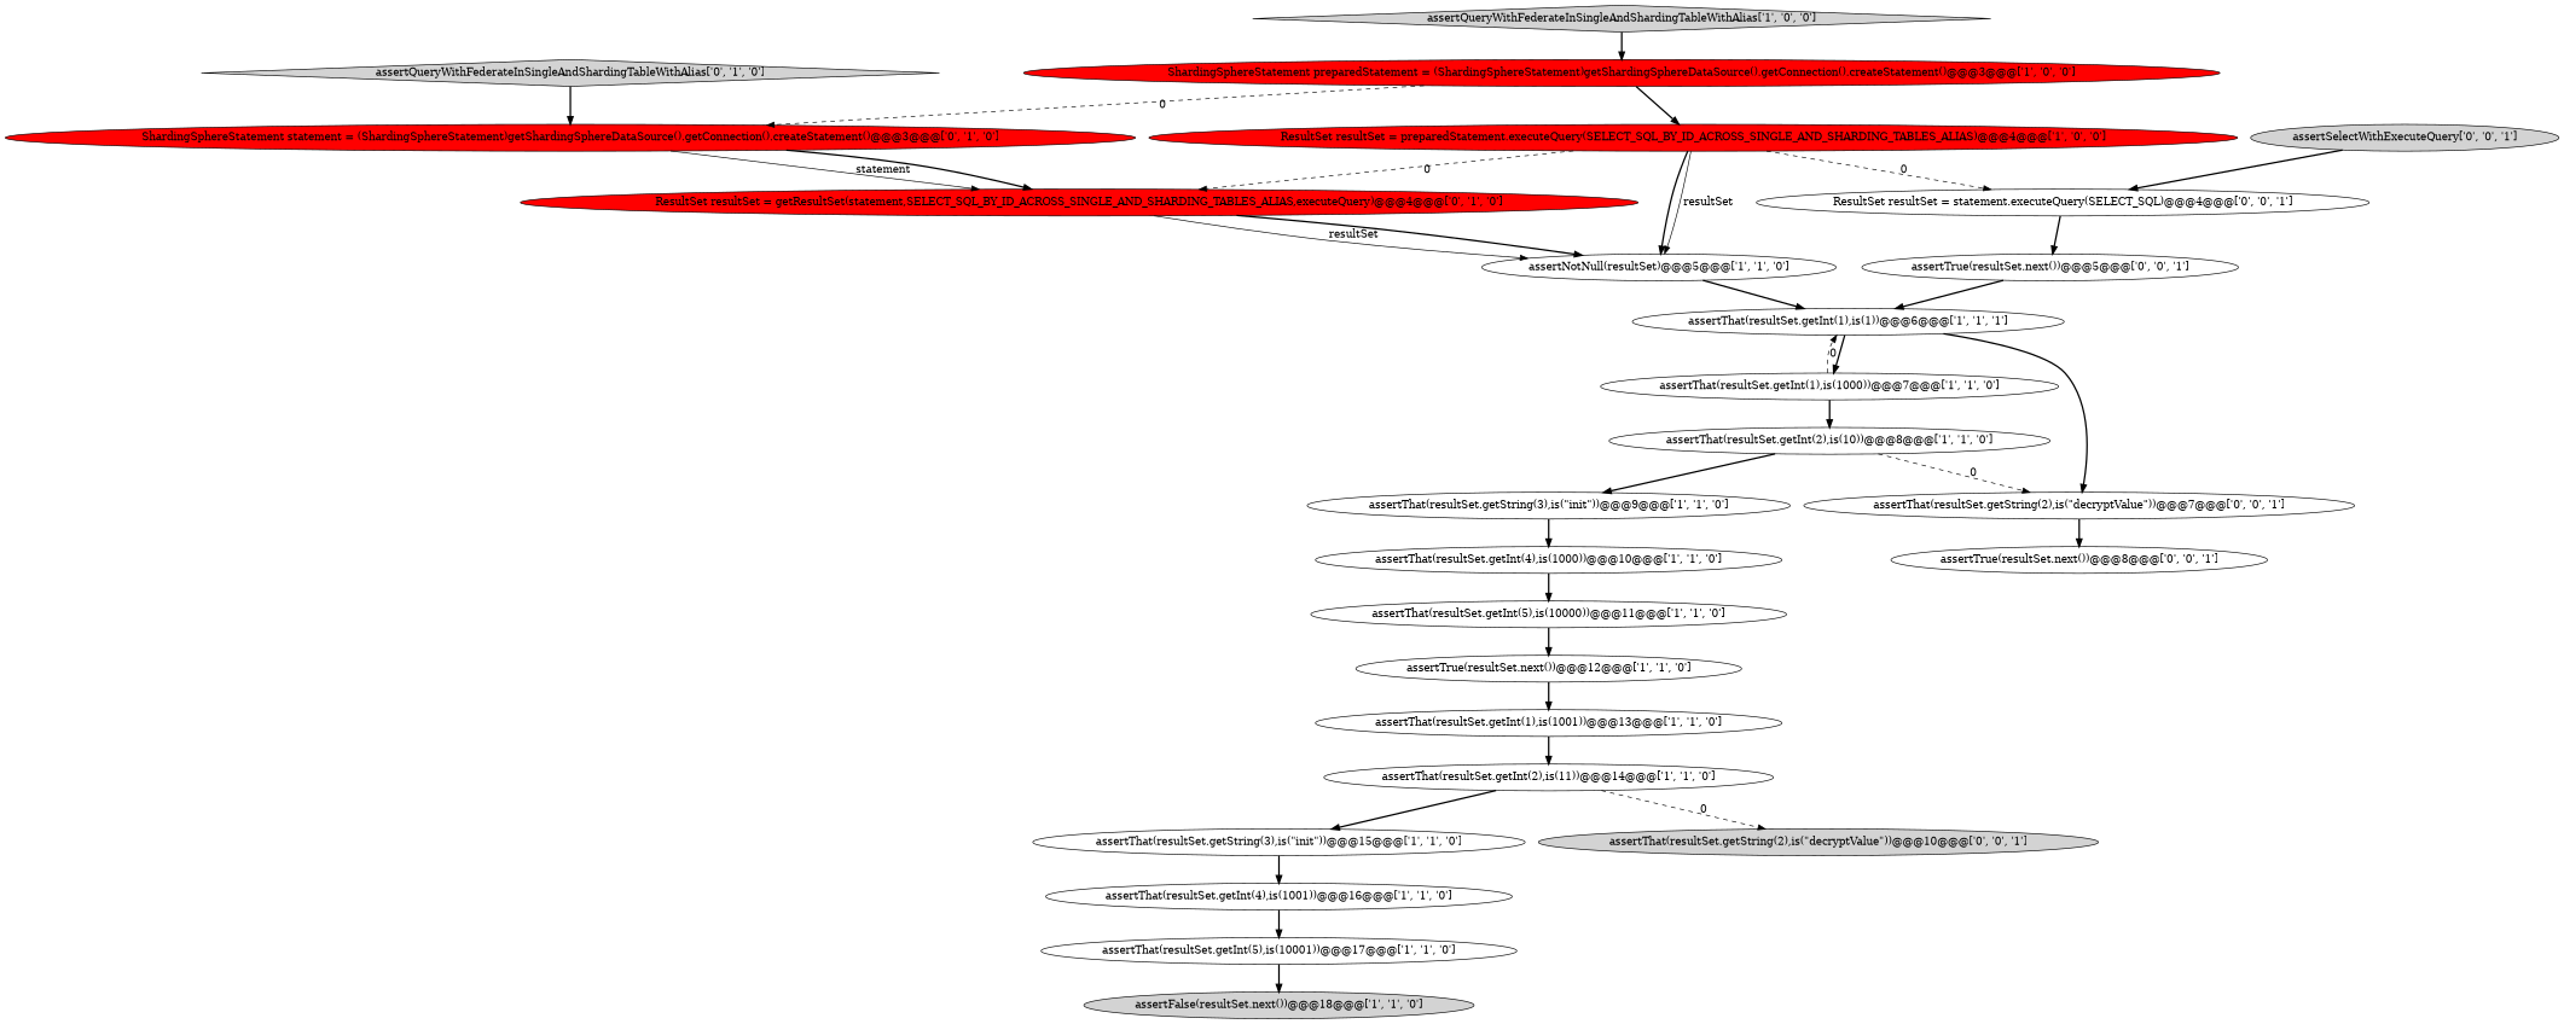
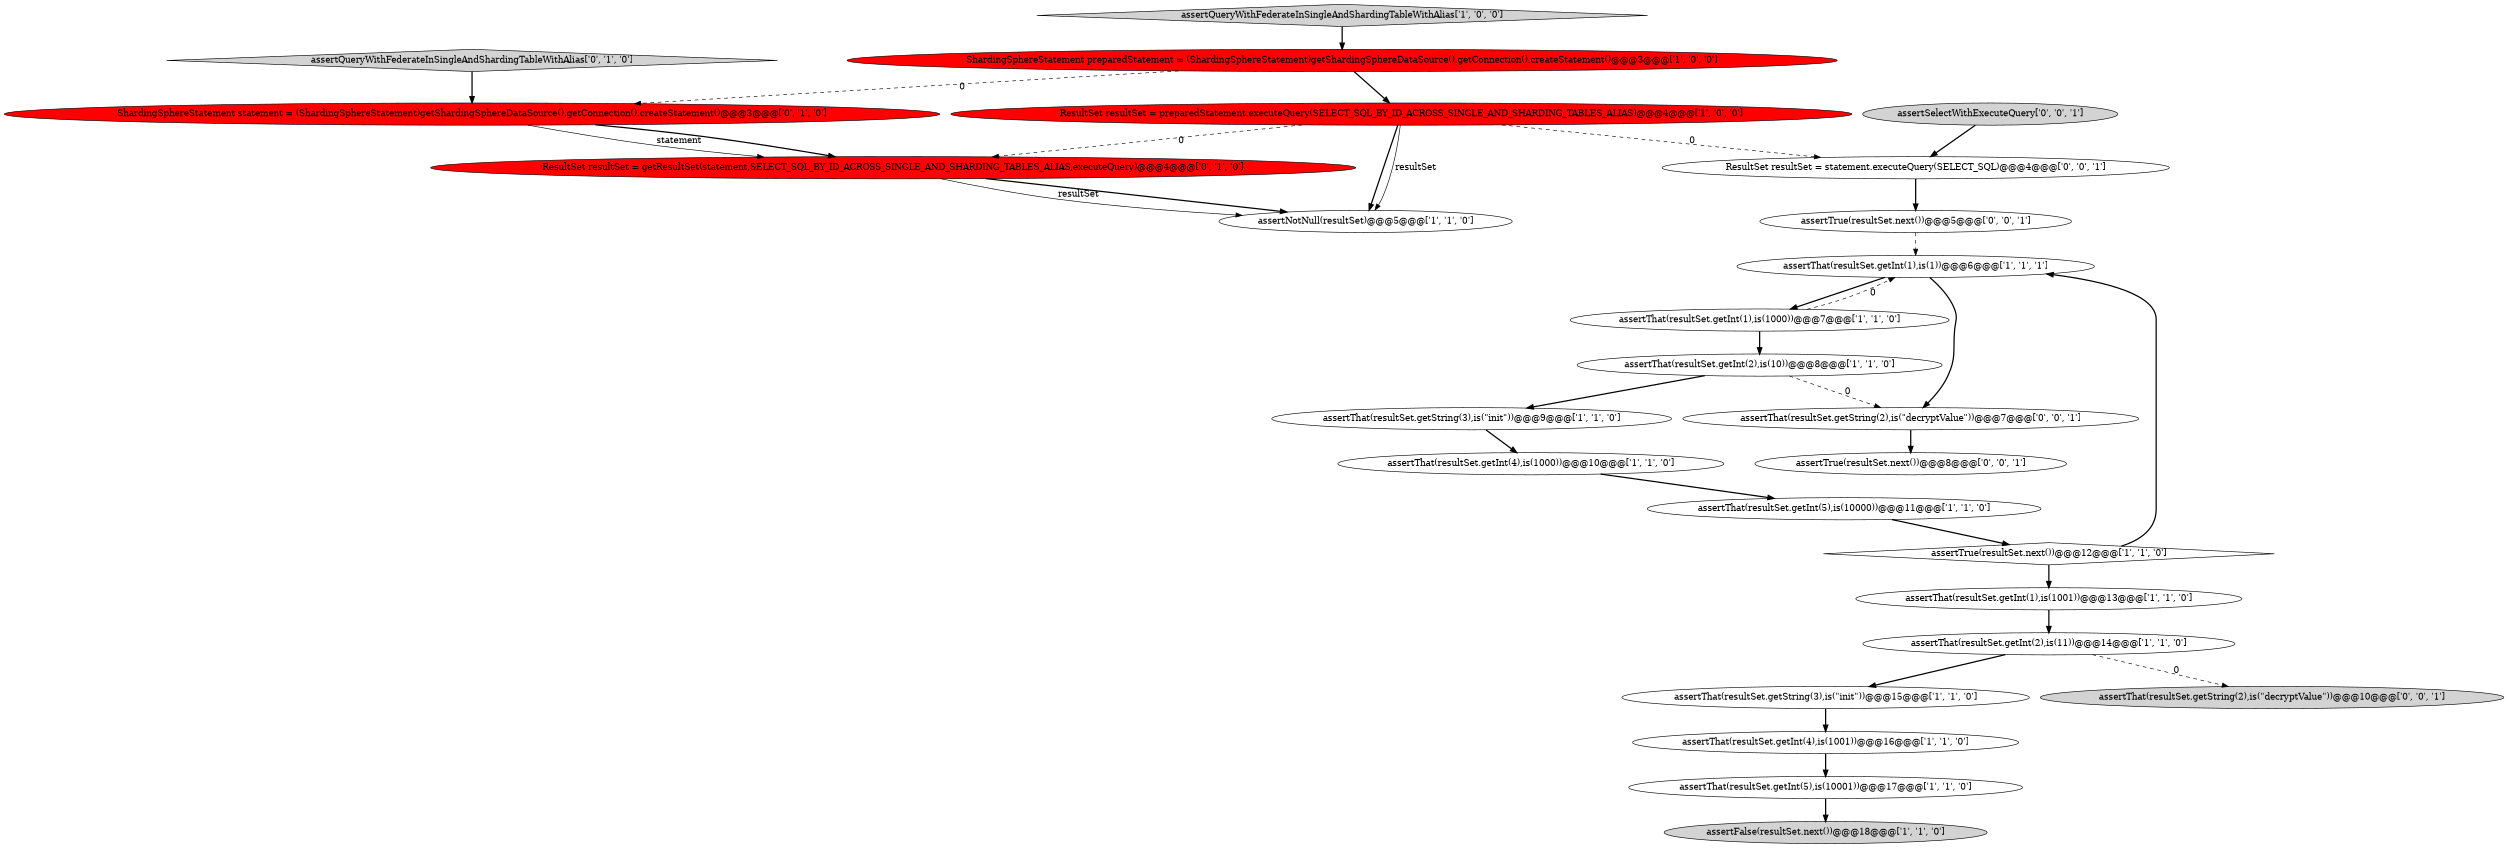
  digraph {
    node [fillcolor=white shape=ellipse style=filled]
    edge [style=bold]
    n1 [label="ResultSet resultSet = statement.executeQuery(SELECT_SQL)@@@4@@@['0', '0', '1']"]
    n2 [label="assertTrue(resultSet.next())@@@5@@@['0', '0', '1']"]
    n3 [label="assertThat(resultSet.getInt(1),is(1))@@@6@@@['1', '1', '1']"]
-   n4 [label="assertTrue(resultSet.next())@@@12@@@['1', '1', '0']"]
+   n4 [label="assertTrue(resultSet.next())@@@12@@@['1', '1', '0']" shape=diamond]
    n5 [label="assertThat(resultSet.getInt(1),is(1001))@@@13@@@['1', '1', '0']"]
    n6 [label="assertThat(resultSet.getInt(2),is(11))@@@14@@@['1', '1', '0']"]
    n7 [fillcolor=red label="ResultSet resultSet = preparedStatement.executeQuery(SELECT_SQL_BY_ID_ACROSS_SINGLE_AND_SHARDING_TABLES_ALIAS)@@@4@@@['1', '0', '0']"]
    n8 [fillcolor=red label="ResultSet resultSet = getResultSet(statement,SELECT_SQL_BY_ID_ACROSS_SINGLE_AND_SHARDING_TABLES_ALIAS,executeQuery)@@@4@@@['0', '1', '0']"]
    n9 [label="assertNotNull(resultSet)@@@5@@@['1', '1', '0']"]
    n10 [fillcolor=lightgray label="assertQueryWithFederateInSingleAndShardingTableWithAlias['1', '0', '0']" shape=diamond]
    n11 [fillcolor=red label="ShardingSphereStatement preparedStatement = (ShardingSphereStatement)getShardingSphereDataSource().getConnection().createStatement()@@@3@@@['1', '0', '0']"]
    n12 [fillcolor=red label="ShardingSphereStatement statement = (ShardingSphereStatement)getShardingSphereDataSource().getConnection().createStatement()@@@3@@@['0', '1', '0']"]
    n13 [label="assertThat(resultSet.getInt(1),is(1000))@@@7@@@['1', '1', '0']"]
    n14 [label="assertThat(resultSet.getString(2),is(\"decryptValue\"))@@@7@@@['0', '0', '1']"]
    n15 [label="assertThat(resultSet.getInt(2),is(10))@@@8@@@['1', '1', '0']"]
    n16 [label="assertThat(resultSet.getString(3),is(\"init\"))@@@9@@@['1', '1', '0']"]
    n17 [fillcolor=lightgray label="assertSelectWithExecuteQuery['0', '0', '1']"]
    n18 [label="assertThat(resultSet.getString(3),is(\"init\"))@@@15@@@['1', '1', '0']"]
    n19 [fillcolor=lightgray label="assertThat(resultSet.getString(2),is(\"decryptValue\"))@@@10@@@['0', '0', '1']"]
    n20 [label="assertThat(resultSet.getInt(4),is(1001))@@@16@@@['1', '1', '0']"]
    n21 [label="assertThat(resultSet.getInt(5),is(10001))@@@17@@@['1', '1', '0']"]
    n22 [fillcolor=lightgray label="assertFalse(resultSet.next())@@@18@@@['1', '1', '0']"]
    n23 [label="assertTrue(resultSet.next())@@@8@@@['0', '0', '1']"]
    n24 [label="assertThat(resultSet.getInt(4),is(1000))@@@10@@@['1', '1', '0']"]
    n25 [label="assertThat(resultSet.getInt(5),is(10000))@@@11@@@['1', '1', '0']"]
    n26 [fillcolor=lightgray label="assertQueryWithFederateInSingleAndShardingTableWithAlias['0', '1', '0']" shape=diamond]
    n1 -> n2
-   n2 -> n3
+   n2 -> n3 [style=dashed]
    n3 -> n13
    n3 -> n14
    n4 -> n5
    n5 -> n6
    n6 -> n18
    n6 -> n19 [label=0 style=dashed]
    n7 -> n1 [label=0 style=dashed]
    n7 -> n8 [label=0 style=dashed]
    n7 -> n9 [label=resultSet style=solid]
    n7 -> n9
    n8 -> n9
    n8 -> n9 [label=resultSet style=solid]
-   n9 -> n3
+   n4 -> n3
    n10 -> n11
    n11 -> n7
    n11 -> n12 [label=0 style=dashed]
    n12 -> n8 [label=statement style=solid]
    n12 -> n8
    n13 -> n3 [label=0 style=dashed]
    n13 -> n15
    n14 -> n23
    n15 -> n14 [label=0 style=dashed]
    n15 -> n16
    n16 -> n24
    n17 -> n1
    n18 -> n20
    n20 -> n21
    n21 -> n22
    n24 -> n25
    n25 -> n4
    n26 -> n12
  }
